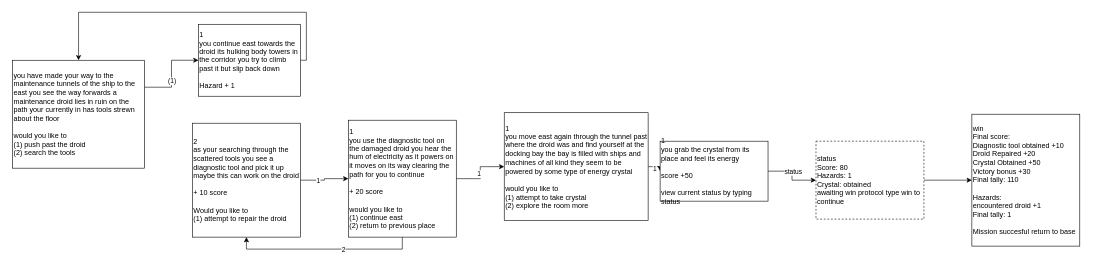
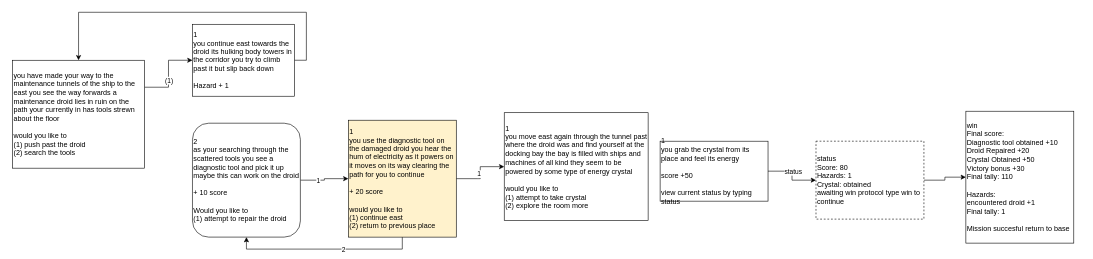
  <mxCell id="0" />
  <mxCell id="1" parent="0" />
  <mxCell id="2" style="edgeStyle=orthogonalEdgeStyle;rounded=0;orthogonalLoop=1;jettySize=auto;html=1;exitX=1;exitY=0.25;exitDx=0;exitDy=0;entryX=0;entryY=0.5;entryDx=0;entryDy=0;" edge="1" parent="1" source="4" target="6"><mxGeometry relative="1" as="geometry" /></mxCell>
  <mxCell id="3" value="(1)" style="edgeLabel;html=1;align=center;verticalAlign=middle;resizable=0;points=[];" vertex="1" connectable="0" parent="2"><mxGeometry x="-0.174" relative="1" as="geometry"><mxPoint as="offset" /></mxGeometry></mxCell>
  <mxCell id="4" value="you have made your way to the maintenance tunnels of the ship to the east you see the way forwards a maintenance droid lies in ruin on the path your currently in has tools strewn about the floor&lt;div&gt;&lt;br&gt;&lt;/div&gt;&lt;div&gt;would you like to&amp;nbsp;&lt;/div&gt;&lt;div&gt;(1) push past the droid&lt;/div&gt;&lt;div&gt;(2) search the tools&lt;/div&gt;" style="rounded=0;whiteSpace=wrap;html=1;align=left;" vertex="1" parent="1"><mxGeometry x="20" y="100" width="220" height="180" as="geometry" /></mxCell>
  <mxCell id="5" style="edgeStyle=orthogonalEdgeStyle;rounded=0;orthogonalLoop=1;jettySize=auto;html=1;exitX=1;exitY=0.5;exitDx=0;exitDy=0;entryX=0.5;entryY=0;entryDx=0;entryDy=0;" edge="1" parent="1" source="6" target="4"><mxGeometry relative="1" as="geometry"><Array as="points"><mxPoint x="510" y="100" /><mxPoint x="510" y="20" /><mxPoint x="130" y="20" /></Array></mxGeometry></mxCell>
- <mxCell id="6" value="1&lt;div&gt;you continue east towards the droid its hulking body towers in the corridor you try to climb past it but slip back down&lt;/div&gt;&lt;div&gt;&lt;br&gt;&lt;/div&gt;&lt;div&gt;Hazard + 1&lt;/div&gt;" style="rounded=0;whiteSpace=wrap;html=1;align=left;" vertex="1" parent="1"><mxGeometry x="330" y="40" width="170" height="120" as="geometry" /></mxCell>
+ <mxCell id="6" value="1&lt;div&gt;you continue east towards the droid its hulking body towers in the corridor you try to climb past it but slip back down&lt;/div&gt;&lt;div&gt;&lt;br&gt;&lt;/div&gt;&lt;div&gt;Hazard + 1&lt;/div&gt;" style="rounded=0;whiteSpace=wrap;html=1;align=left;" vertex="1" parent="1"><mxGeometry x="320" y="40" width="170" height="120" as="geometry" /></mxCell>
  <mxCell id="7" value="" style="edgeStyle=orthogonalEdgeStyle;rounded=0;orthogonalLoop=1;jettySize=auto;html=1;" edge="1" parent="1" source="9" target="14"><mxGeometry relative="1" as="geometry" /></mxCell>
  <mxCell id="8" value="1" style="edgeLabel;html=1;align=center;verticalAlign=middle;resizable=0;points=[];" vertex="1" connectable="0" parent="7"><mxGeometry x="-0.3" relative="1" as="geometry"><mxPoint as="offset" /></mxGeometry></mxCell>
- <mxCell id="9" value="2&lt;div&gt;as your searching through the scattered tools you see a diagnostic tool and pick it up maybe this can work on the droid&lt;/div&gt;&lt;div&gt;&lt;br&gt;&lt;/div&gt;&lt;div&gt;+ 10 score&lt;/div&gt;&lt;div&gt;&lt;br&gt;&lt;/div&gt;&lt;div&gt;Would you like to&amp;nbsp;&lt;/div&gt;&lt;div&gt;(1) attempt to repair the droid&lt;/div&gt;" style="rounded=0;whiteSpace=wrap;html=1;align=left;" vertex="1" parent="1"><mxGeometry x="320" y="205" width="180" height="190" as="geometry" /></mxCell>
+ <mxCell id="9" value="2&lt;div&gt;as your searching through the scattered tools you see a diagnostic tool and pick it up maybe this can work on the droid&lt;/div&gt;&lt;div&gt;&lt;br&gt;&lt;/div&gt;&lt;div&gt;+ 10 score&lt;/div&gt;&lt;div&gt;&lt;br&gt;&lt;/div&gt;&lt;div&gt;Would you like to&amp;nbsp;&lt;/div&gt;&lt;div&gt;(1) attempt to repair the droid&lt;/div&gt;" style="whiteSpace=wrap;html=1;align=left;rounded=1;" vertex="1" parent="1"><mxGeometry x="320" y="205" width="180" height="190" as="geometry" /></mxCell>
  <mxCell id="10" value="" style="edgeStyle=orthogonalEdgeStyle;rounded=0;orthogonalLoop=1;jettySize=auto;html=1;" edge="1" parent="1" source="14" target="17"><mxGeometry relative="1" as="geometry" /></mxCell>
  <mxCell id="11" value="1" style="edgeLabel;html=1;align=center;verticalAlign=middle;resizable=0;points=[];" vertex="1" connectable="0" parent="10"><mxGeometry x="-0.04" y="3" relative="1" as="geometry"><mxPoint as="offset" /></mxGeometry></mxCell>
  <mxCell id="12" style="edgeStyle=orthogonalEdgeStyle;rounded=0;orthogonalLoop=1;jettySize=auto;html=1;exitX=0.5;exitY=1;exitDx=0;exitDy=0;entryX=0.5;entryY=1;entryDx=0;entryDy=0;" edge="1" parent="1" source="14" target="9"><mxGeometry relative="1" as="geometry" /></mxCell>
  <mxCell id="13" value="2" style="edgeLabel;html=1;align=center;verticalAlign=middle;resizable=0;points=[];" vertex="1" connectable="0" parent="12"><mxGeometry x="-0.207" relative="1" as="geometry"><mxPoint as="offset" /></mxGeometry></mxCell>
- <mxCell id="14" value="1&lt;div&gt;you use the diagnostic tool on the damaged droid you hear the hum of electricity as it powers on it moves on its way clearing the path for you to continue&lt;/div&gt;&lt;div&gt;&lt;br&gt;&lt;/div&gt;&lt;div&gt;+ 20 score&lt;/div&gt;&lt;div&gt;&lt;br&gt;&lt;/div&gt;&lt;div&gt;would you like to&lt;/div&gt;&lt;div&gt;(1) continue east&lt;/div&gt;&lt;div&gt;(2) return to previous place&lt;/div&gt;" style="rounded=0;whiteSpace=wrap;html=1;align=left;" vertex="1" parent="1"><mxGeometry x="580" y="200" width="180" height="195" as="geometry" /></mxCell>
- <mxCell id="15" value="" style="edgeStyle=orthogonalEdgeStyle;rounded=0;orthogonalLoop=1;jettySize=auto;html=1;" edge="1" parent="1" source="17" target="20"><mxGeometry relative="1" as="geometry" /></mxCell>
- <mxCell id="16" value="1" style="edgeLabel;html=1;align=center;verticalAlign=middle;resizable=0;points=[];" vertex="1" connectable="0" parent="15"><mxGeometry x="-0.275" y="-3" relative="1" as="geometry"><mxPoint as="offset" /></mxGeometry></mxCell>
+ <mxCell id="14" value="1&lt;div&gt;you use the diagnostic tool on the damaged droid you hear the hum of electricity as it powers on it moves on its way clearing the path for you to continue&lt;/div&gt;&lt;div&gt;&lt;br&gt;&lt;/div&gt;&lt;div&gt;+ 20 score&lt;/div&gt;&lt;div&gt;&lt;br&gt;&lt;/div&gt;&lt;div&gt;would you like to&lt;/div&gt;&lt;div&gt;(1) continue east&lt;/div&gt;&lt;div&gt;(2) return to previous place&lt;/div&gt;" style="rounded=0;whiteSpace=wrap;html=1;align=left;fillColor=#fff2cc;" vertex="1" parent="1"><mxGeometry x="580" y="200" width="180" height="195" as="geometry" /></mxCell>
  <mxCell id="17" value="1&lt;div&gt;you move east again through the tunnel past where the droid was and find yourself at the docking bay the bay is filled with ships and machines of all kind they seem to be powered by some type of energy crystal&lt;/div&gt;&lt;div&gt;&lt;br&gt;&lt;/div&gt;&lt;div&gt;would you like to&amp;nbsp;&lt;/div&gt;&lt;div&gt;(1) attempt to take crystal&lt;/div&gt;&lt;div&gt;(2) explore the room more&lt;/div&gt;" style="rounded=0;whiteSpace=wrap;html=1;align=left;" vertex="1" parent="1"><mxGeometry x="840" y="187.5" width="240" height="180" as="geometry" /></mxCell>
  <mxCell id="18" value="" style="edgeStyle=orthogonalEdgeStyle;rounded=0;orthogonalLoop=1;jettySize=auto;html=1;" edge="1" parent="1" source="20" target="22"><mxGeometry relative="1" as="geometry" /></mxCell>
  <mxCell id="19" value="status" style="edgeLabel;html=1;align=center;verticalAlign=middle;resizable=0;points=[];" vertex="1" connectable="0" parent="18"><mxGeometry x="-0.157" y="1" relative="1" as="geometry"><mxPoint as="offset" /></mxGeometry></mxCell>
  <mxCell id="20" value="1&lt;div&gt;you grab the crystal from its place and feel its energy&lt;/div&gt;&lt;div&gt;&lt;br&gt;&lt;/div&gt;&lt;div&gt;score +50&lt;/div&gt;&lt;div&gt;&lt;br&gt;&lt;/div&gt;&lt;div&gt;view current status by typing status&lt;/div&gt;" style="rounded=0;whiteSpace=wrap;html=1;align=left;" vertex="1" parent="1"><mxGeometry x="1100" y="235" width="180" height="100" as="geometry" /></mxCell>
  <mxCell id="21" value="" style="edgeStyle=orthogonalEdgeStyle;rounded=0;orthogonalLoop=1;jettySize=auto;html=1;" edge="1" parent="1" source="22" target="23"><mxGeometry relative="1" as="geometry" /></mxCell>
  <mxCell id="22" value="status&lt;div&gt;Score: 80&lt;/div&gt;&lt;div&gt;Hazards: 1&lt;/div&gt;&lt;div&gt;Crystal: obtained&lt;/div&gt;&lt;div&gt;awaiting win protocol type win to continue&lt;/div&gt;" style="rounded=0;whiteSpace=wrap;html=1;align=left;dashed=1;" vertex="1" parent="1"><mxGeometry x="1360" y="235" width="180" height="130" as="geometry" /></mxCell>
- <mxCell id="23" value="win&lt;div&gt;Final score:&lt;/div&gt;&lt;div&gt;Diagnostic tool obtained +10&lt;/div&gt;&lt;div&gt;Droid Repaired +20&lt;/div&gt;&lt;div&gt;Crystal Obtained +50&lt;/div&gt;&lt;div&gt;Victory bonus +30&lt;/div&gt;&lt;div&gt;Final tally: 110&lt;/div&gt;&lt;div&gt;&lt;br&gt;&lt;/div&gt;&lt;div&gt;Hazards:&lt;/div&gt;&lt;div&gt;encountered droid +1&lt;/div&gt;&lt;div&gt;Final tally: 1&lt;/div&gt;&lt;div&gt;&lt;br&gt;&lt;/div&gt;&lt;div&gt;Mission succesful return to base&lt;/div&gt;" style="rounded=0;whiteSpace=wrap;html=1;align=left;" vertex="1" parent="1"><mxGeometry x="1620" y="190" width="180" height="220" as="geometry" /></mxCell>
+ <mxCell id="23" value="win&lt;div&gt;Final score:&lt;/div&gt;&lt;div&gt;Diagnostic tool obtained +10&lt;/div&gt;&lt;div&gt;Droid Repaired +20&lt;/div&gt;&lt;div&gt;Crystal Obtained +50&lt;/div&gt;&lt;div&gt;Victory bonus +30&lt;/div&gt;&lt;div&gt;Final tally: 110&lt;/div&gt;&lt;div&gt;&lt;br&gt;&lt;/div&gt;&lt;div&gt;Hazards:&lt;/div&gt;&lt;div&gt;encountered droid +1&lt;/div&gt;&lt;div&gt;Final tally: 1&lt;/div&gt;&lt;div&gt;&lt;br&gt;&lt;/div&gt;&lt;div&gt;Mission succesful return to base&lt;/div&gt;" style="rounded=0;whiteSpace=wrap;html=1;align=left;" vertex="1" parent="1"><mxGeometry x="1610" y="185" width="180" height="220" as="geometry" /></mxCell>
